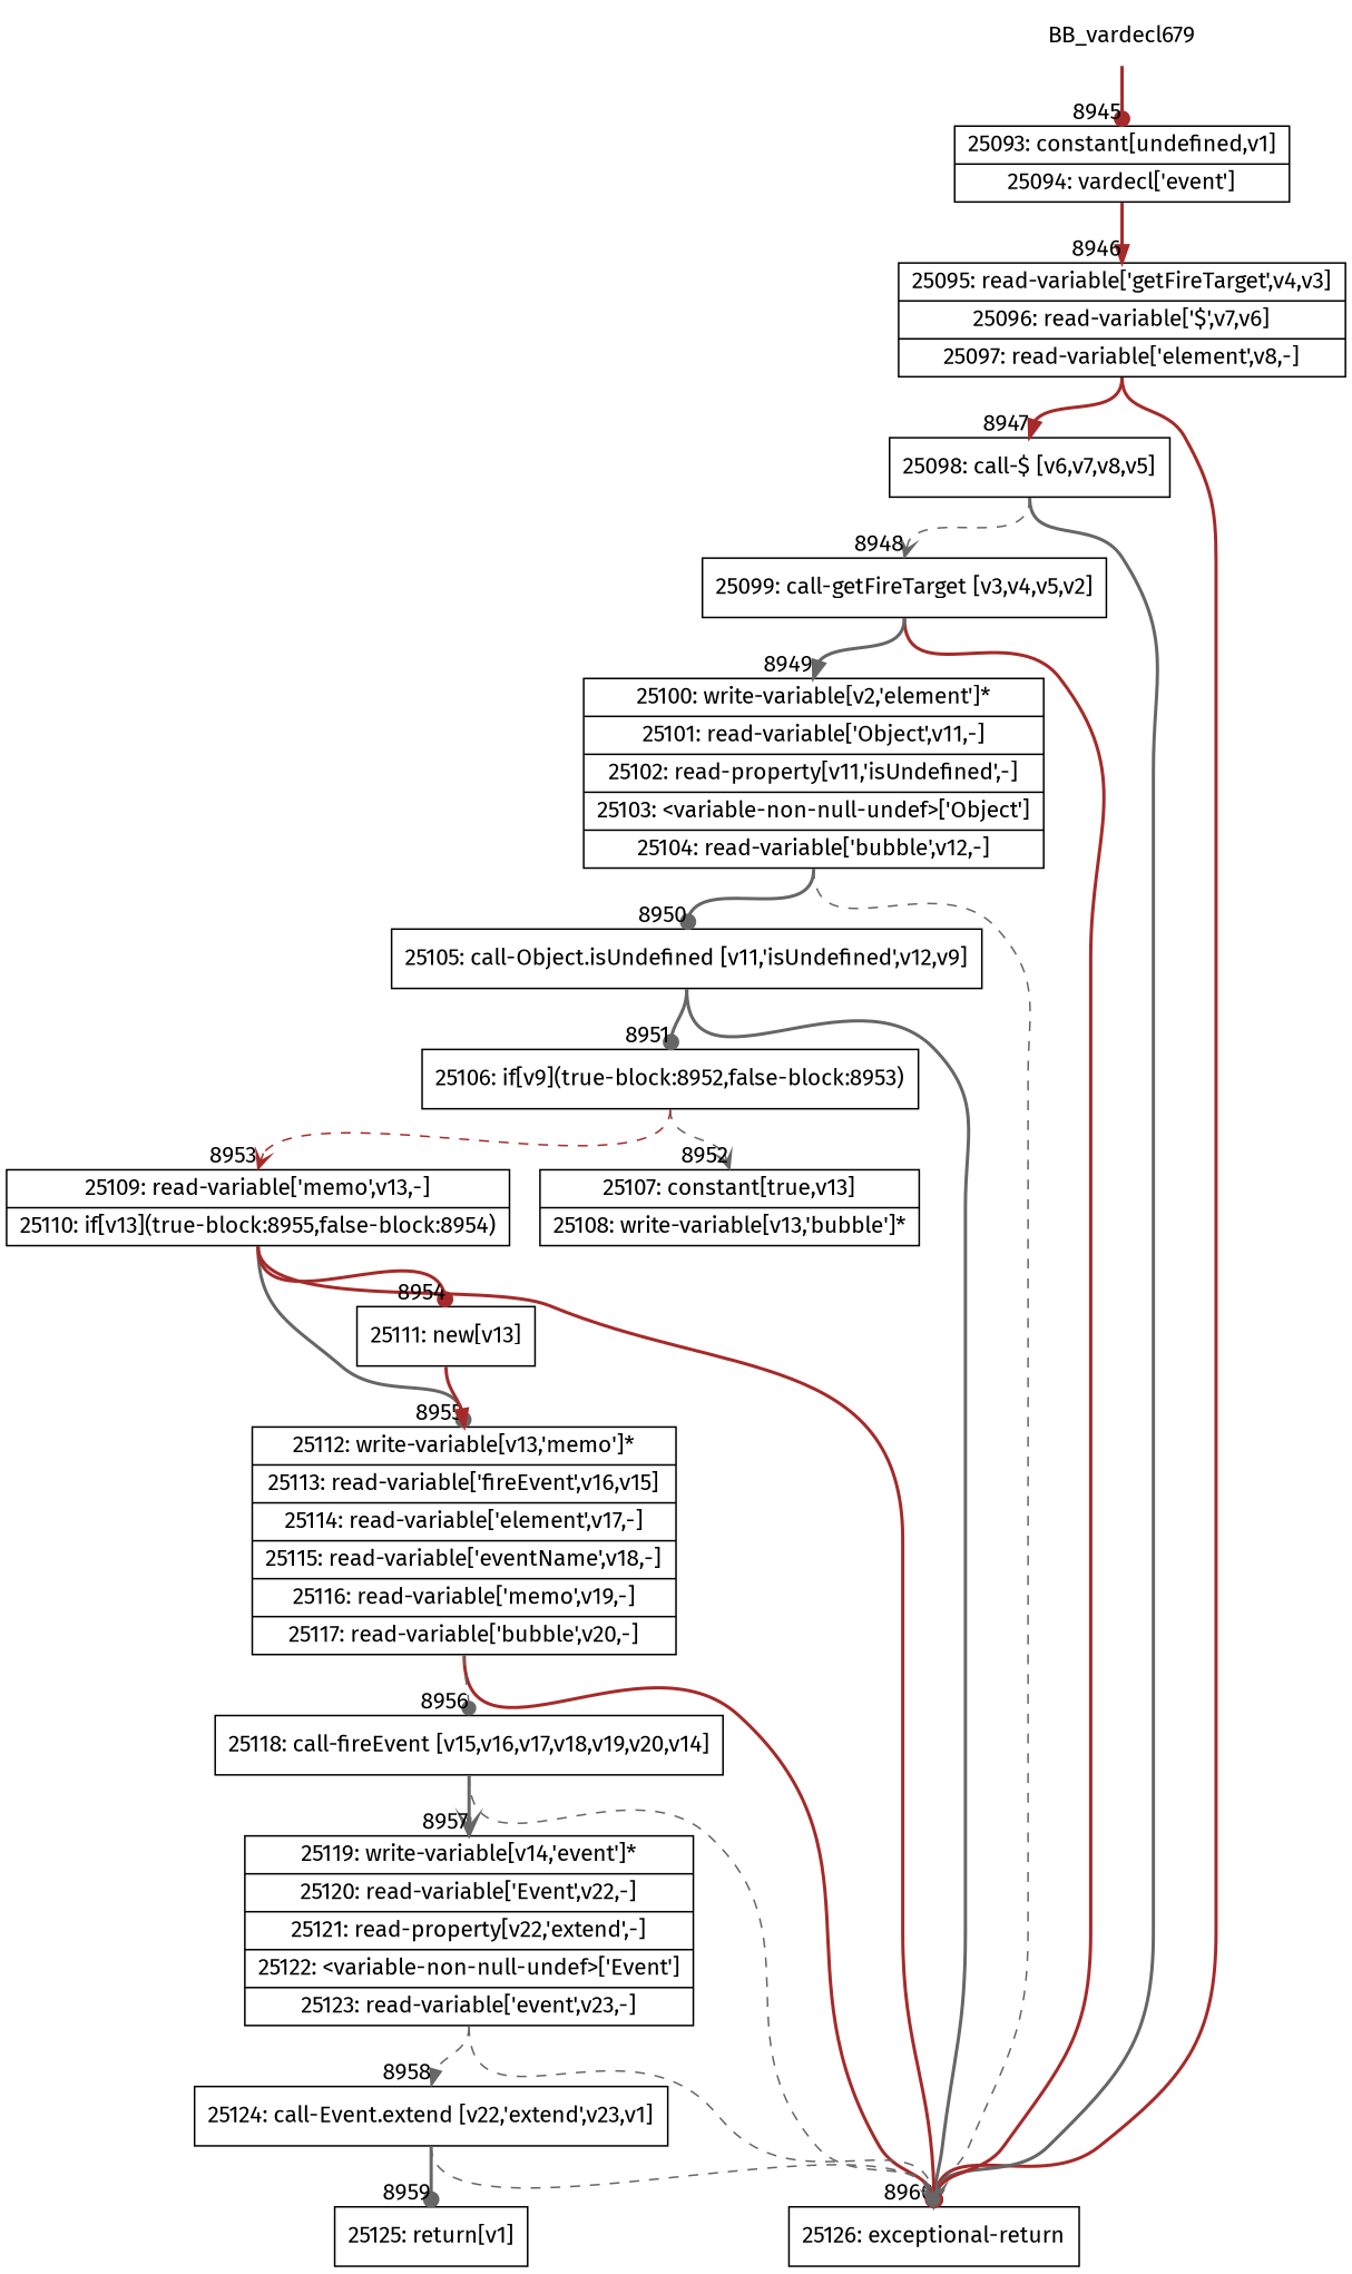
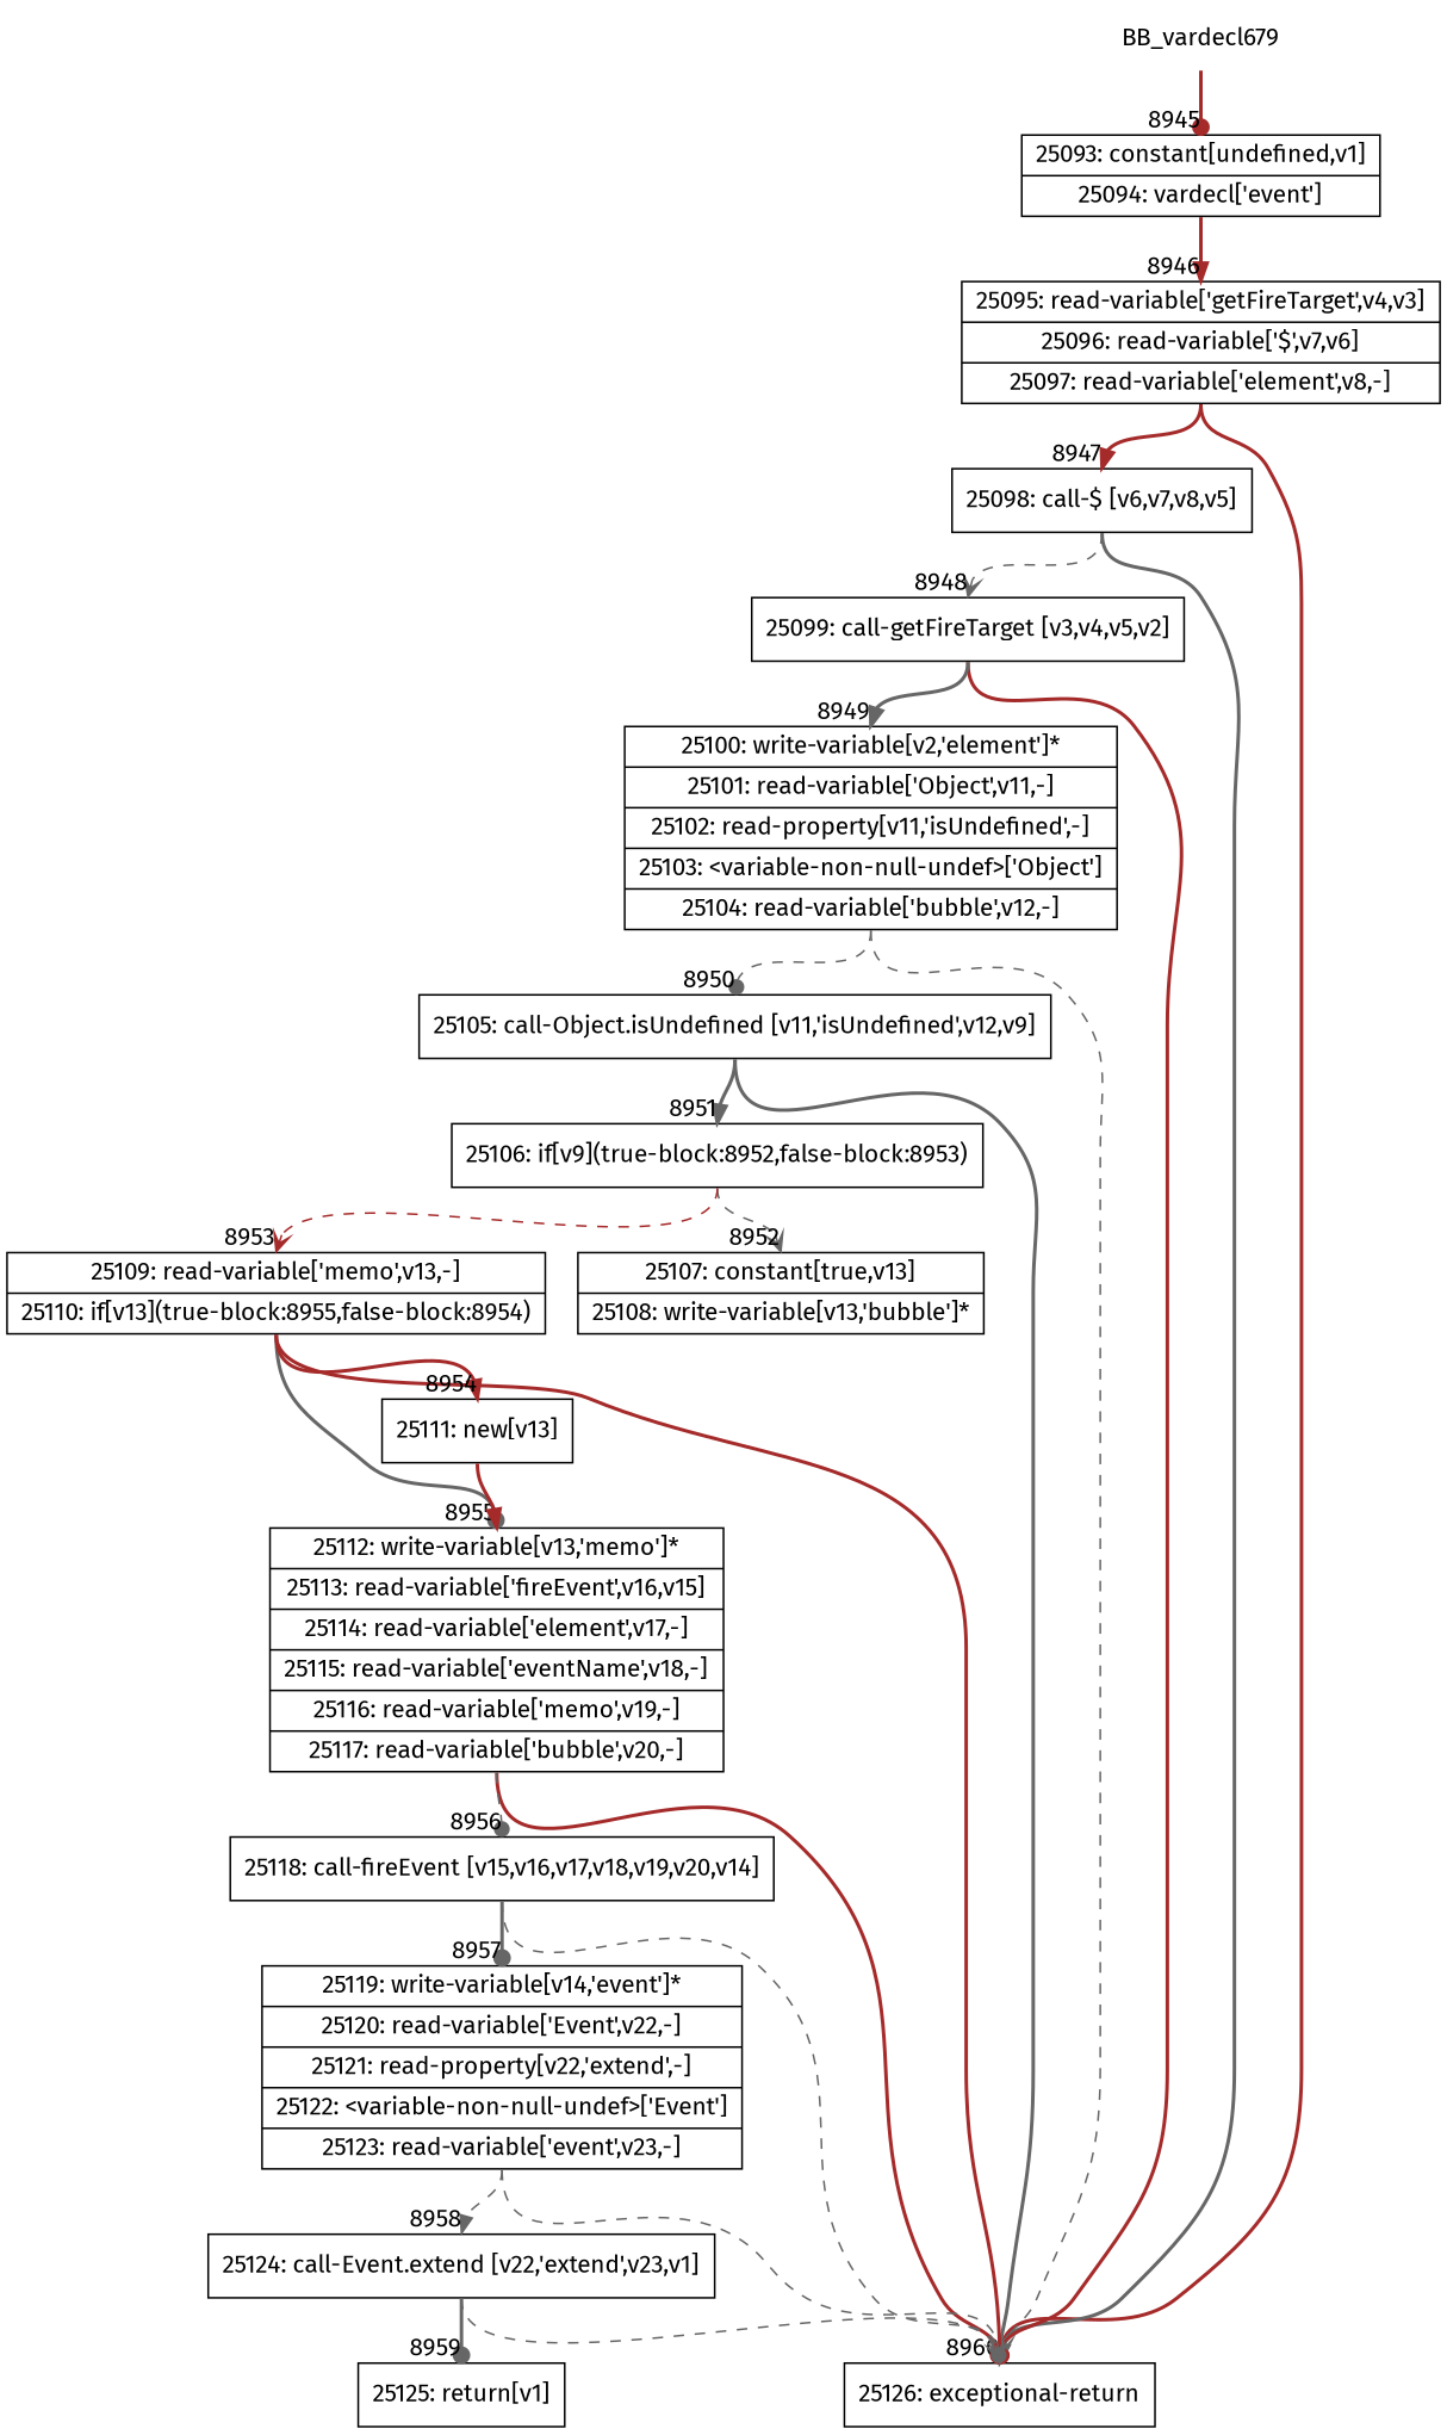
  digraph {
    fontname="Fira Sans"
    rankdir=TD
    node [fontname="Fira Sans" shape=record]
    edge [arrowhead=dot color=gray40 fontname="Fira Sans" headport=n style=bold tailport=s]
    n1 [label=BB_vardecl679 shape=none]
    n2 [label="{25093: constant[undefined,v1]|25094: vardecl['event']}"]
    n3 [label="{25095: read-variable['getFireTarget',v4,v3]|25096: read-variable['$',v7,v6]|25097: read-variable['element',v8,-]}"]
    n4 [label="{25098: call-$ [v6,v7,v8,v5]}"]
    n5 [label="{25126: exceptional-return}"]
    n6 [label="{25099: call-getFireTarget [v3,v4,v5,v2]}"]
    n7 [label="{25100: write-variable[v2,'element']*|25101: read-variable['Object',v11,-]|25102: read-property[v11,'isUndefined',-]|25103: \<variable-non-null-undef\>['Object']|25104: read-variable['bubble',v12,-]}"]
    n8 [label="{25105: call-Object.isUndefined [v11,'isUndefined',v12,v9]}"]
    n9 [label="{25106: if[v9](true-block:8952,false-block:8953)}"]
    n10 [label="{25107: constant[true,v13]|25108: write-variable[v13,'bubble']*}"]
    n11 [label="{25109: read-variable['memo',v13,-]|25110: if[v13](true-block:8955,false-block:8954)}"]
    n12 [label="{25112: write-variable[v13,'memo']*|25113: read-variable['fireEvent',v16,v15]|25114: read-variable['element',v17,-]|25115: read-variable['eventName',v18,-]|25116: read-variable['memo',v19,-]|25117: read-variable['bubble',v20,-]}"]
    n13 [label="{25111: new[v13]}"]
    n14 [label="{25118: call-fireEvent [v15,v16,v17,v18,v19,v20,v14]}"]
    n15 [label="{25119: write-variable[v14,'event']*|25120: read-variable['Event',v22,-]|25121: read-property[v22,'extend',-]|25122: \<variable-non-null-undef\>['Event']|25123: read-variable['event',v23,-]}"]
    n16 [label="{25124: call-Event.extend [v22,'extend',v23,v1]}"]
    n17 [label="{25125: return[v1]}"]
    n1 -> n2 [color=brown headlabel="    8945"]
    n2 -> n3 [arrowhead=normal color=brown headlabel="      8946"]
    n3 -> n4 [arrowhead=normal color=brown headlabel="      8947"]
    n3 -> n5 [color=brown headlabel="      8960"]
    n4 -> n5 [arrowhead=normal]
    n4 -> n6 [arrowhead=vee headlabel="      8948" style=dashed]
    n6 -> n5 [color=brown]
    n6 -> n7 [arrowhead=normal headlabel="      8949"]
    n7 -> n5 [arrowhead=normal style=dashed]
-   n7 -> n8 [headlabel="      8950"]
+   n7 -> n8 [headlabel="      8950" style=dashed]
    n8 -> n5 [arrowhead=vee]
-   n8 -> n9 [headlabel="      8951"]
+   n8 -> n9 [arrowhead=normal headlabel="      8951"]
    n9 -> n10 [arrowhead=vee headlabel="      8952" style=dashed]
    n9 -> n11 [arrowhead=vee color=brown headlabel="      8953" style=dashed]
    n11 -> n5 [color=brown]
    n11 -> n12 [headlabel="      8955"]
-   n11 -> n13 [color=brown headlabel="      8954"]
+   n11 -> n13 [arrowhead=normal color=brown headlabel="      8954"]
    n12 -> n5 [color=brown]
    n12 -> n14 [headlabel="      8956" style=dashed]
    n13 -> n12 [arrowhead=normal color=brown]
    n14 -> n5 [style=dashed]
-   n14 -> n15 [arrowhead=vee headlabel="      8957"]
+   n14 -> n15 [headlabel="      8957"]
    n15 -> n5 [arrowhead=vee style=dashed]
    n15 -> n16 [arrowhead=normal headlabel="      8958" style=dashed]
    n16 -> n5 [arrowhead=vee style=dashed]
    n16 -> n17 [headlabel="      8959"]
  }
